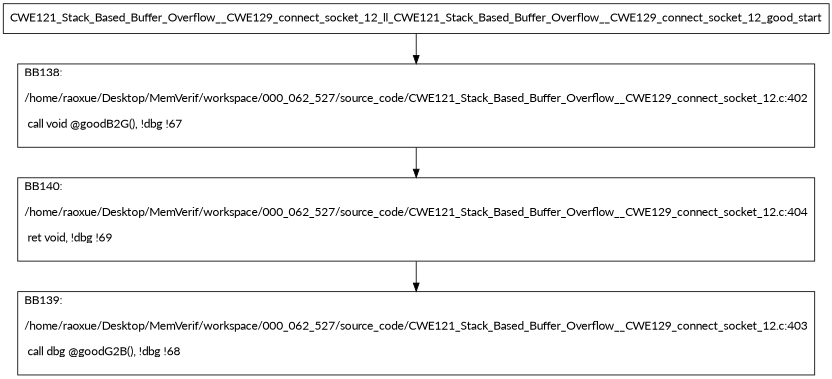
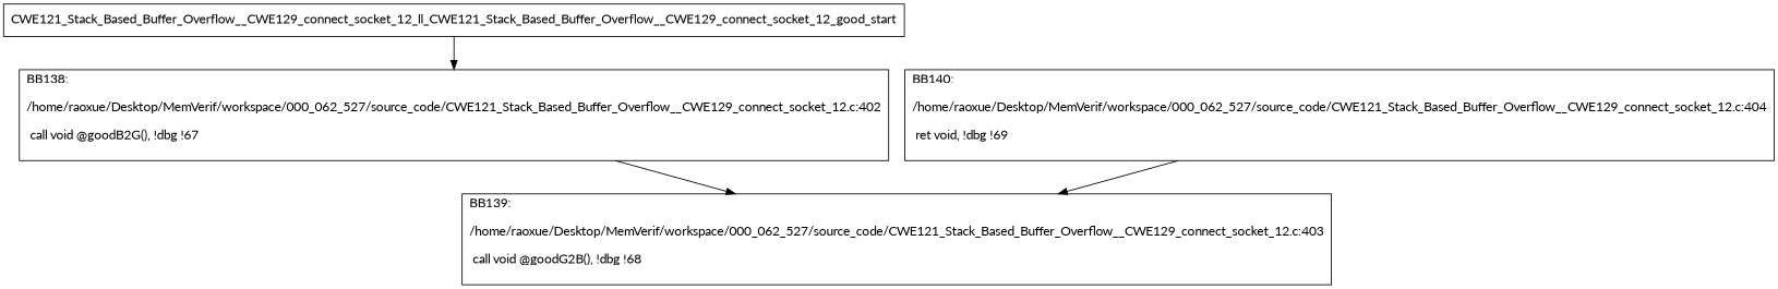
  digraph {
    fontname=Lato
    node [fontname=Lato shape=record]
    edge [fontname=Lato]
    n1 [label="{CWE121_Stack_Based_Buffer_Overflow__CWE129_connect_socket_12_ll_CWE121_Stack_Based_Buffer_Overflow__CWE129_connect_socket_12_good_start}"]
    n2 [label="{BB138:\l\l/home/raoxue/Desktop/MemVerif/workspace/000_062_527/source_code/CWE121_Stack_Based_Buffer_Overflow__CWE129_connect_socket_12.c:402\l\n  call void @goodB2G(), !dbg !67\l\n}"]
-   n3 [label="{BB139:\l\l/home/raoxue/Desktop/MemVerif/workspace/000_062_527/source_code/CWE121_Stack_Based_Buffer_Overflow__CWE129_connect_socket_12.c:403\l\n  call dbg @goodG2B(), !dbg !68\l\n}"]
+   n3 [label="{BB139:\l\l/home/raoxue/Desktop/MemVerif/workspace/000_062_527/source_code/CWE121_Stack_Based_Buffer_Overflow__CWE129_connect_socket_12.c:403\l\n  call void @goodG2B(), !dbg !68\l\n}"]
    n4 [label="{BB140:\l\l/home/raoxue/Desktop/MemVerif/workspace/000_062_527/source_code/CWE121_Stack_Based_Buffer_Overflow__CWE129_connect_socket_12.c:404\l\n  ret void, !dbg !69\l\n}"]
    n1 -> n2
-   n2 -> n4
+   n2 -> n3
    n4 -> n3
  }
